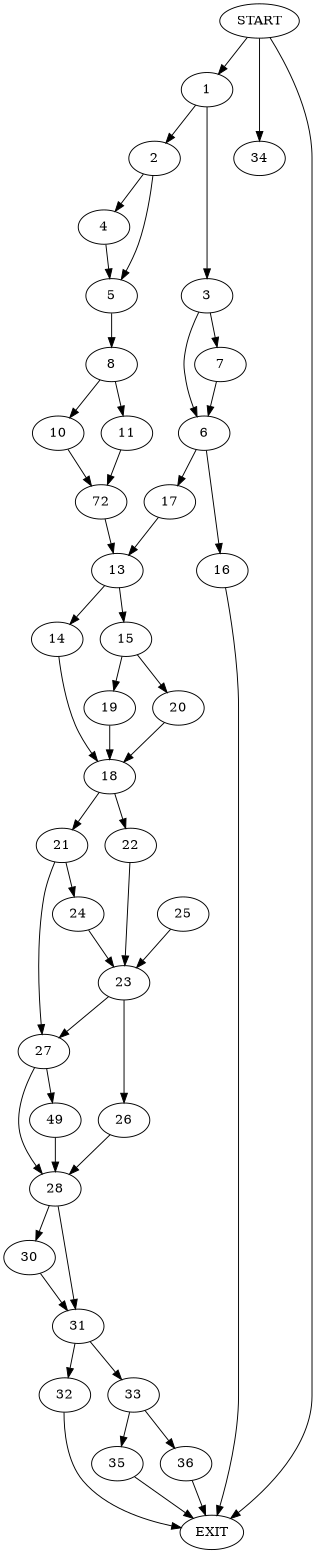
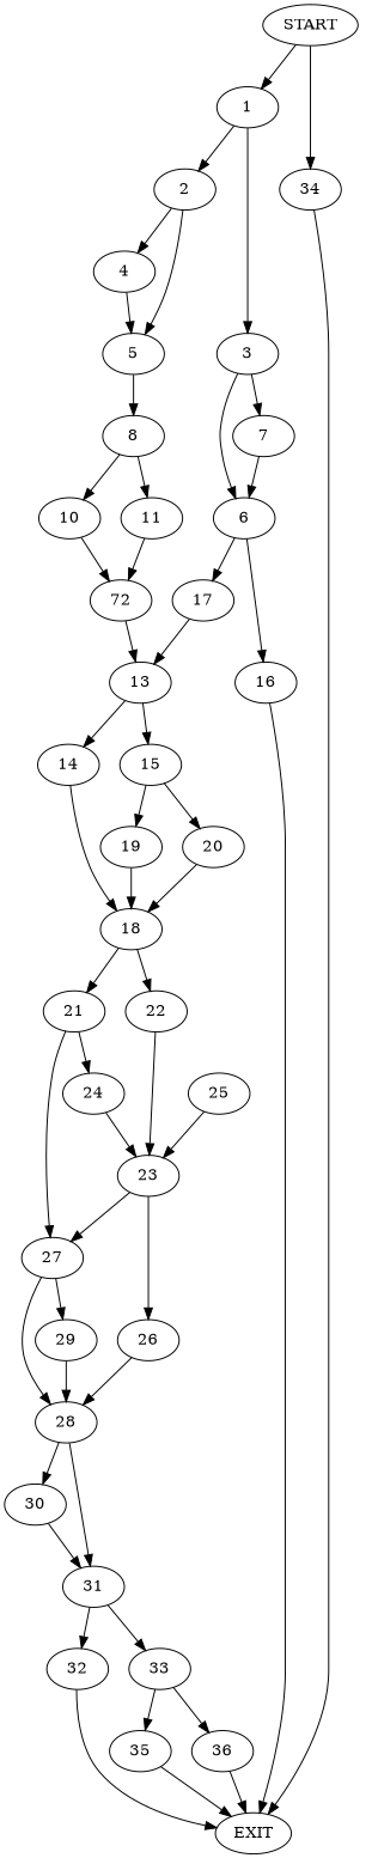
  digraph {
    n1 [label=START]
    1
    34
    2
    3
    n6 [label=EXIT]
    4
    5
    6
    7
    8
    16
    17
    10
    11
    13
    n17 [label=72]
    14
    15
    18
    19
    20
    21
    22
    24
    27
    23
    25
    26
    28
-   29 [label=49]
+   29
    30
    31
    32
    33
    35
    36
    n1 -> 1
    n1 -> 34
    1 -> 2
    1 -> 3
-   n1 -> n6
+   34 -> n6
    2 -> 4
    2 -> 5
    3 -> 6
    3 -> 7
    4 -> 5
    5 -> 8
    6 -> 16
    6 -> 17
    7 -> 6
    8 -> 10
    8 -> 11
    16 -> n6
    17 -> 13
    10 -> n17
    11 -> n17
    13 -> 14
    13 -> 15
    n17 -> 13
    14 -> 18
    15 -> 19
    15 -> 20
    18 -> 21
    18 -> 22
    19 -> 18
    20 -> 18
    21 -> 24
    21 -> 27
    22 -> 23
    24 -> 23
    27 -> 28
    27 -> 29
    23 -> 27
    23 -> 26
    25 -> 23
    26 -> 28
    28 -> 30
    28 -> 31
    29 -> 28
    30 -> 31
    31 -> 32
    31 -> 33
    32 -> n6
    33 -> 35
    33 -> 36
    35 -> n6
    36 -> n6
  }
